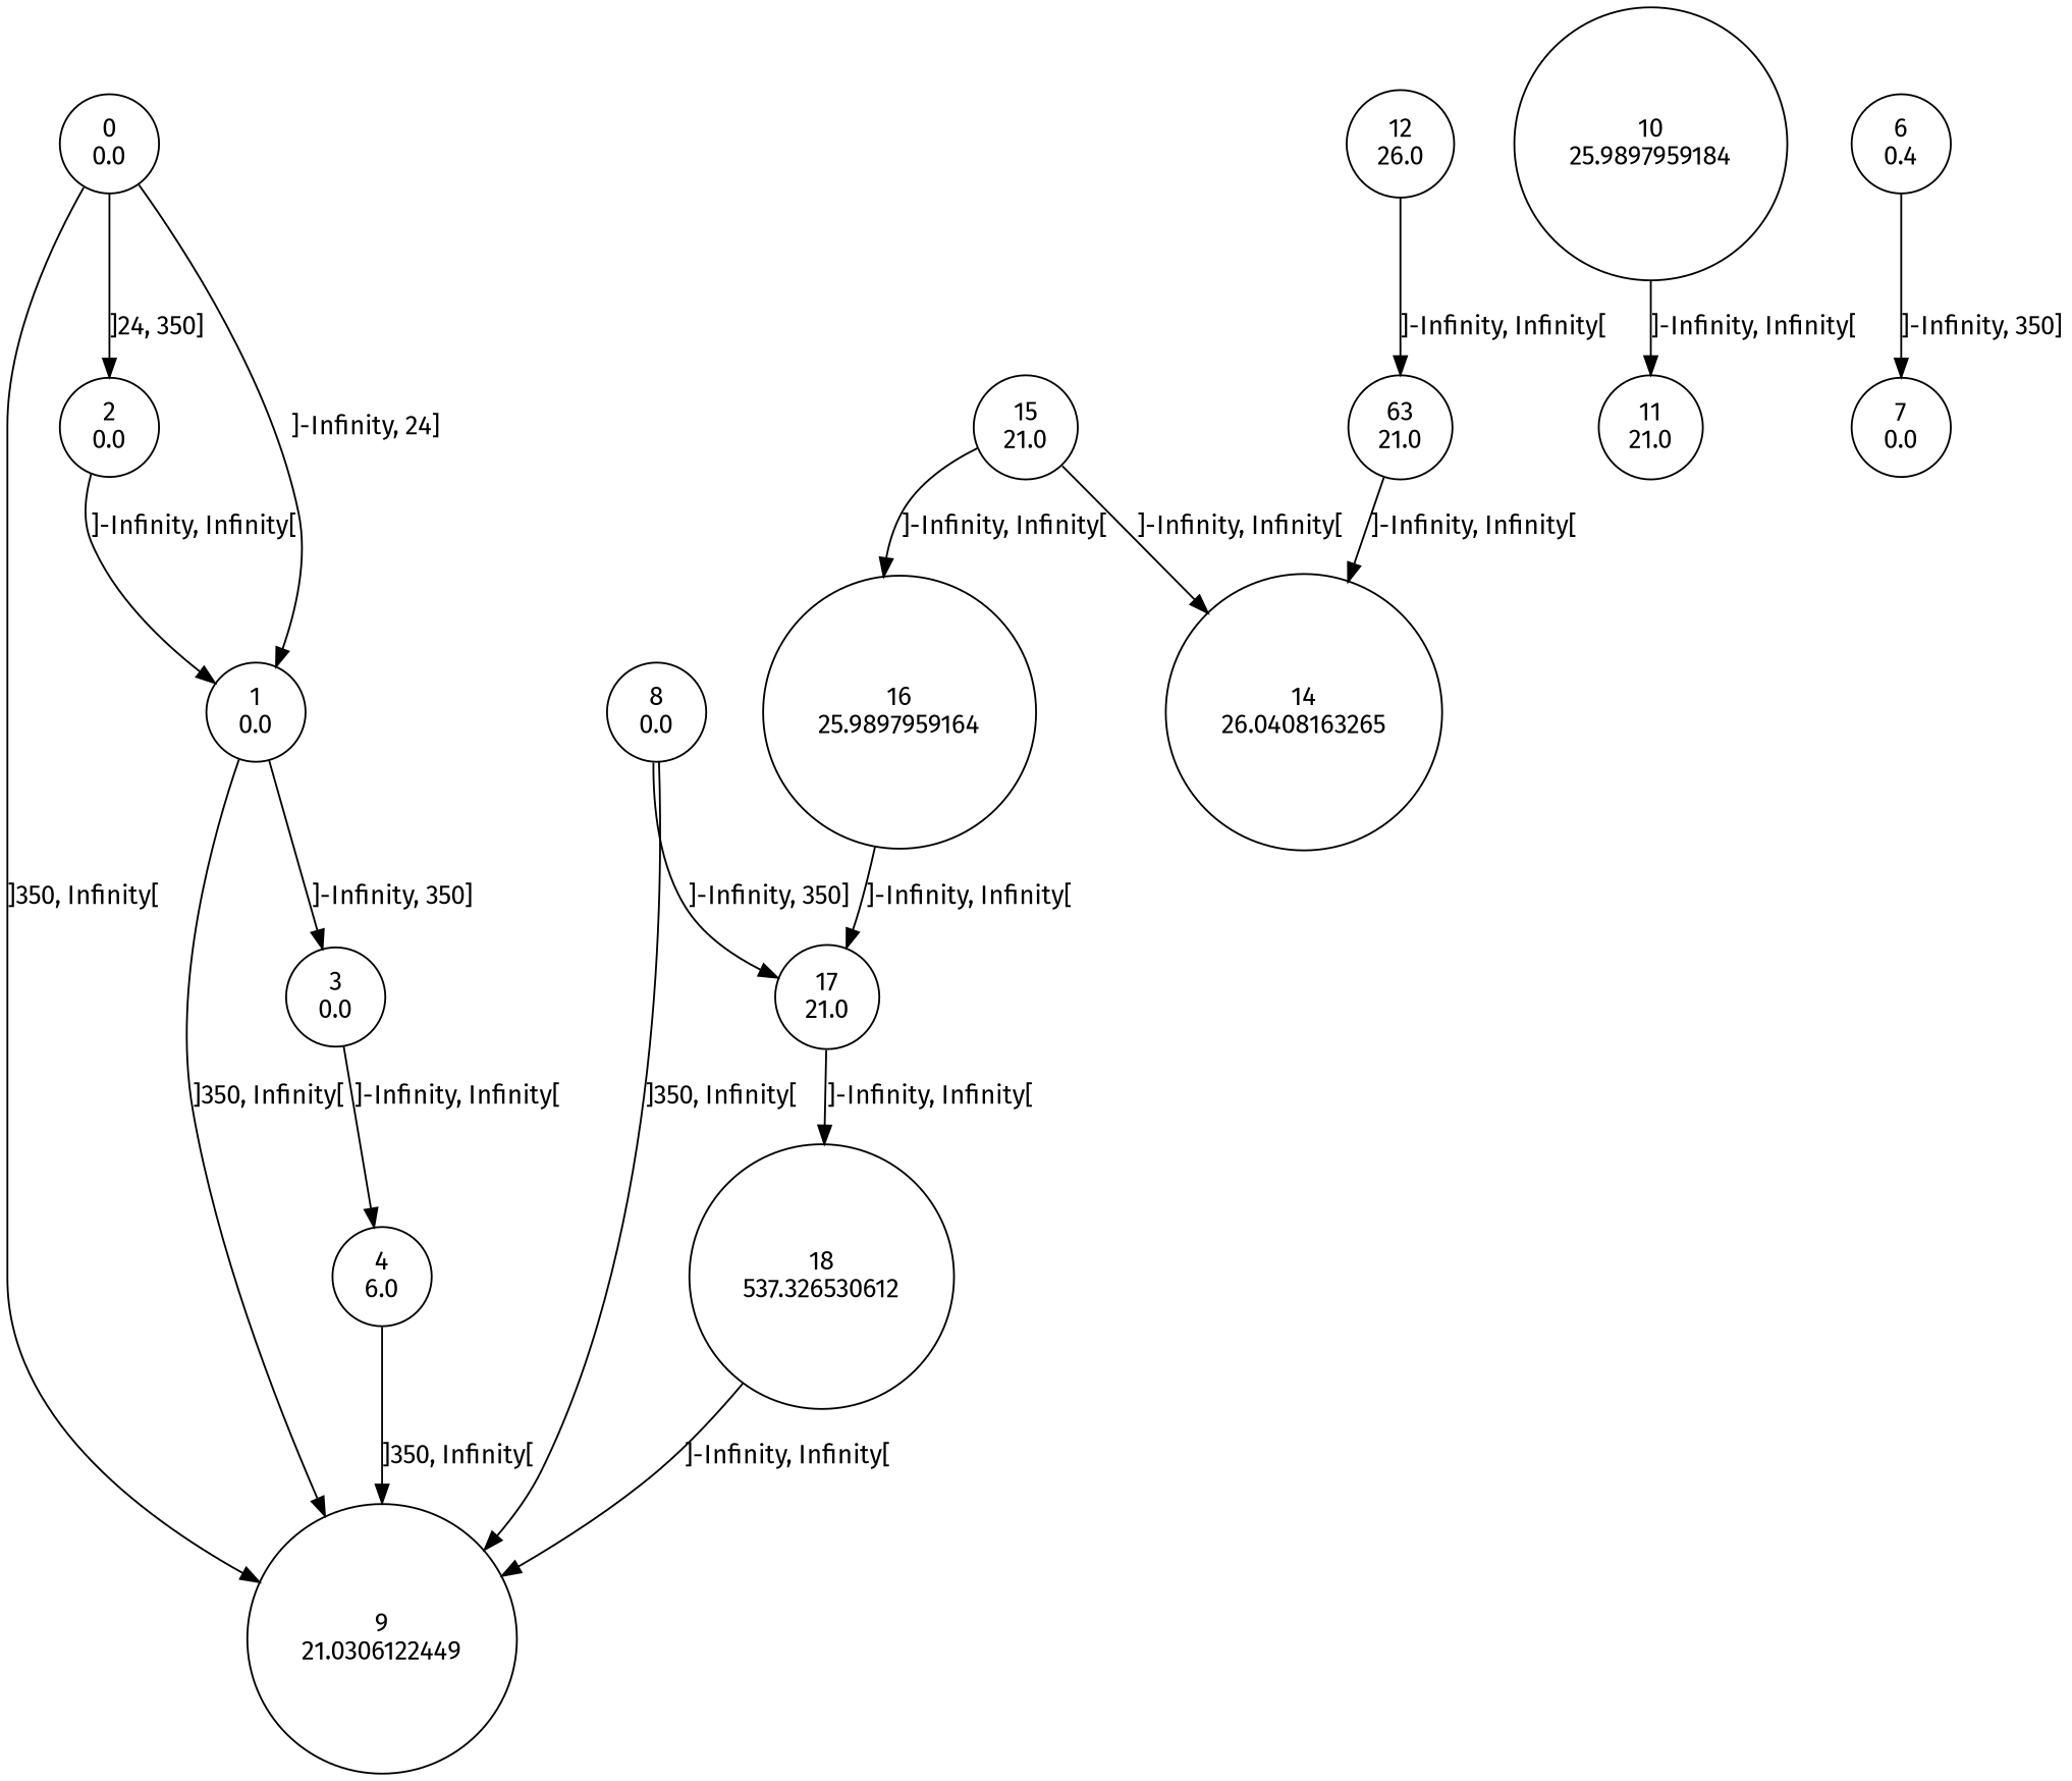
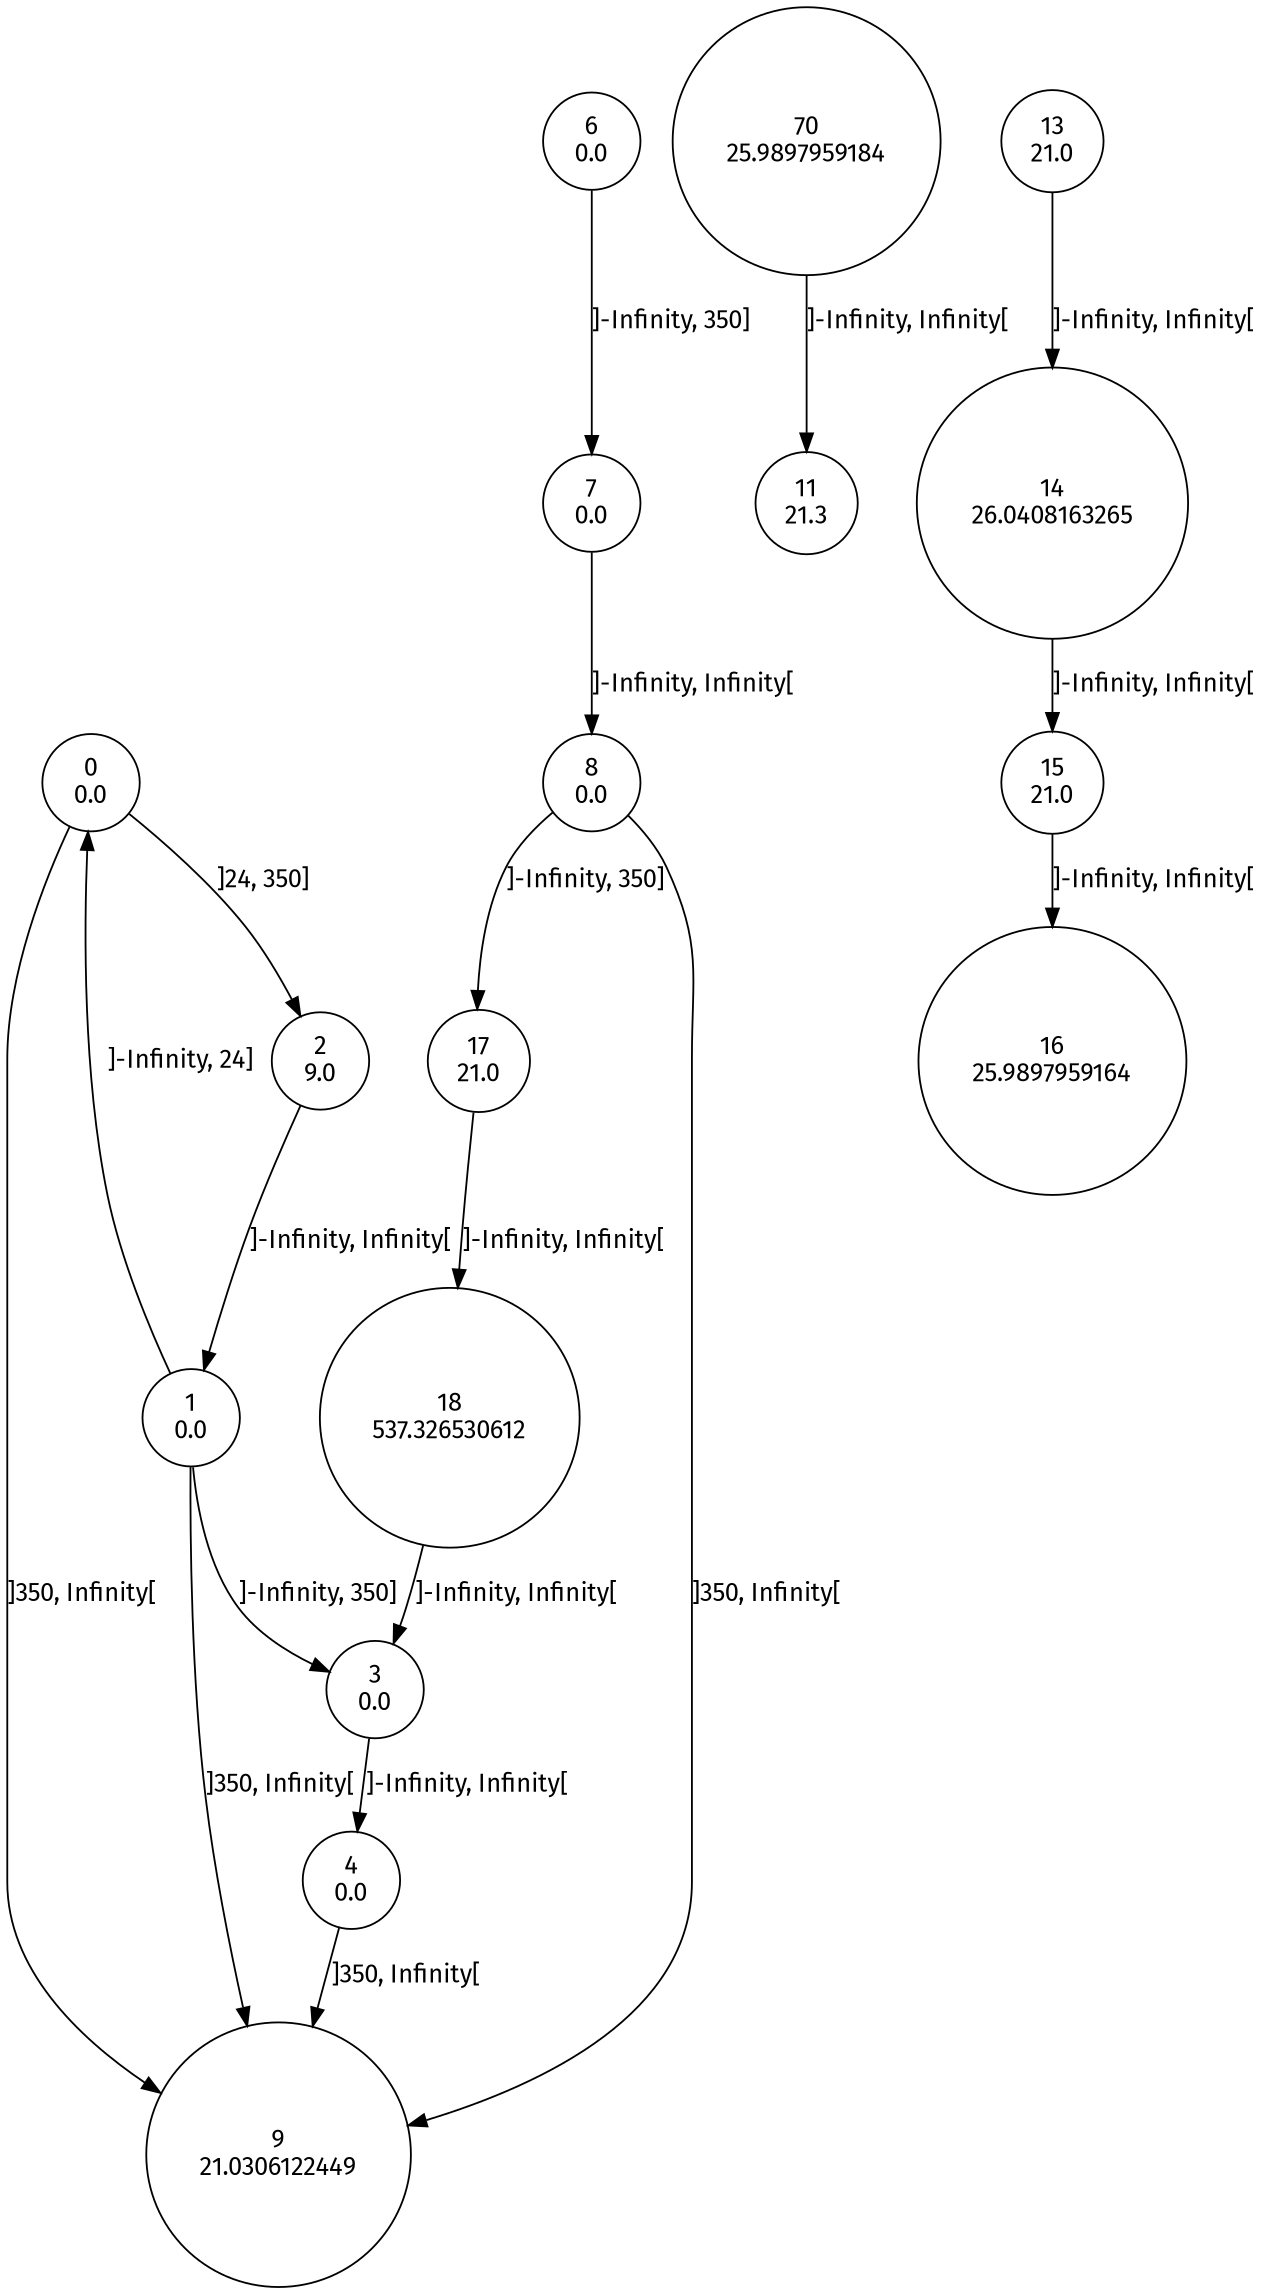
  digraph {
    fontname="Fira Sans"
    node [fontname="Fira Sans" shape=circle]
    edge [fontname="Fira Sans"]
    n1 [label="0\n0.0"]
    n2 [label="1\n0.0"]
-   n3 [label="2\n0.0"]
+   n3 [label="2\n9.0"]
    n4 [label="9\n21.0306122449"]
    n5 [label="3\n0.0"]
-   n6 [label="4\n6.0"]
-   n7 [label="10\n25.9897959184"]
-   n8 [label="11\n21.0"]
-   n9 [label="6\n0.4"]
+   n6 [label="4\n0.0"]
+   n7 [label="70\n25.9897959184"]
+   n8 [label="11\n21.3"]
+   n9 [label="6\n0.0"]
    n10 [label="7\n0.0"]
    n11 [label="8\n0.0"]
    n12 [label="17\n21.0"]
    n13 [label="18\n537.326530612"]
-   n14 [label="12\n26.0"]
-   n15 [label="63\n21.0"]
+   n15 [label="13\n21.0"]
    n16 [label="14\n26.0408163265"]
    n17 [label="15\n21.0"]
    n18 [label="16\n25.9897959164"]
-   n1 -> n2 [label="]-Infinity, 24]"]
+   n2 -> n1 [label="]-Infinity, 24]"]
    n1 -> n3 [label="]24, 350]"]
    n1 -> n4 [label="]350, Infinity["]
    n2 -> n4 [label="]350, Infinity["]
    n2 -> n5 [label="]-Infinity, 350]"]
    n3 -> n2 [label="]-Infinity, Infinity["]
    n5 -> n6 [label="]-Infinity, Infinity["]
    n6 -> n4 [label="]350, Infinity["]
    n7 -> n8 [label="]-Infinity, Infinity["]
    n9 -> n10 [label="]-Infinity, 350]"]
+   n10 -> n11 [label="]-Infinity, Infinity["]
    n11 -> n4 [label="]350, Infinity["]
    n11 -> n12 [label="]-Infinity, 350]"]
    n12 -> n13 [label="]-Infinity, Infinity["]
-   n13 -> n4 [label="]-Infinity, Infinity["]
-   n14 -> n15 [label="]-Infinity, Infinity["]
+   n13 -> n5 [label="]-Infinity, Infinity["]
    n15 -> n16 [label="]-Infinity, Infinity["]
-   n17 -> n16 [label="]-Infinity, Infinity["]
+   n16 -> n17 [label="]-Infinity, Infinity["]
    n17 -> n18 [label="]-Infinity, Infinity["]
-   n18 -> n12 [label="]-Infinity, Infinity["]
  }
